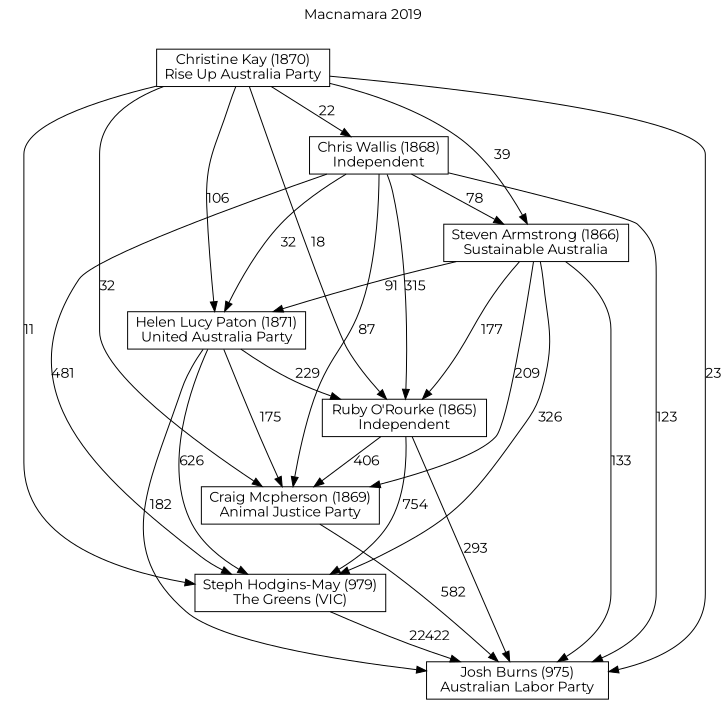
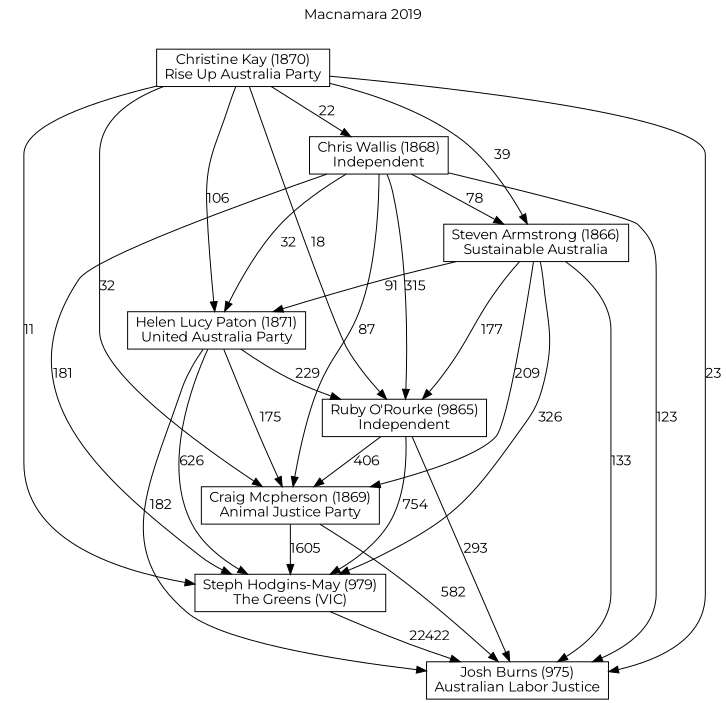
  digraph {
    fontname=Montserrat
    label="Macnamara 2019"
    labelloc=t
    mclimit=10
    node [fontname=Montserrat shape=box]
    edge [fontname=Montserrat]
    n1 [label="Chris Wallis (1868)\nIndependent"]
    n2 [label="Craig Mcpherson (1869)\nAnimal Justice Party"]
    n3 [label="Helen Lucy Paton (1871)\nUnited Australia Party"]
-   n4 [label="Josh Burns (975)\nAustralian Labor Party"]
-   n5 [label="Ruby O'Rourke (1865)\nIndependent"]
+   n4 [label="Josh Burns (975)\nAustralian Labor Justice"]
+   n5 [label="Ruby O'Rourke (9865)\nIndependent"]
    n6 [label="Steph Hodgins-May (979)\nThe Greens (VIC)"]
    n7 [label="Steven Armstrong (1866)\nSustainable Australia"]
    n8 [label="Christine Kay (1870)\nRise Up Australia Party"]
    n1 -> n2 [label=87]
    n1 -> n3 [label=32]
    n1 -> n4 [label=123]
    n1 -> n5 [label=315]
-   n1 -> n6 [label=481]
+   n1 -> n6 [label=181]
    n1 -> n7 [label=78]
    n2 -> n4 [label=582]
+   n2 -> n6 [label=1605]
    n3 -> n2 [label=175]
    n3 -> n4 [label=182]
    n3 -> n5 [label=229]
    n3 -> n6 [label=626]
    n5 -> n2 [label=406]
    n5 -> n4 [label=293]
    n5 -> n6 [label=754]
    n6 -> n4 [label=22422]
    n7 -> n2 [label=209]
    n7 -> n3 [label=91]
    n7 -> n4 [label=133]
    n7 -> n5 [label=177]
    n7 -> n6 [label=326]
    n8 -> n1 [label=22]
    n8 -> n2 [label=32]
    n8 -> n3 [label=106]
    n8 -> n4 [label=23]
    n8 -> n5 [label=18]
    n8 -> n6 [label=11]
    n8 -> n7 [label=39]
  }
